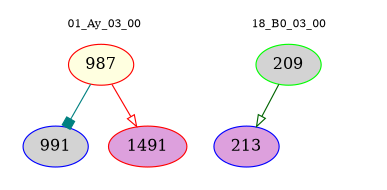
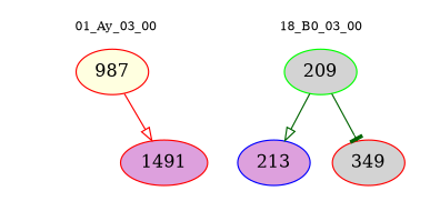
  digraph {
    node [color=red fillcolor=lightgrey style=filled]
    edge [arrowhead=onormal color=darkgreen]
    n1 [fillcolor=lightyellow label=987]
-   n2 [color=blue label=991]
    n3 [fillcolor=plum label=1491]
    n4 [color=green label=209]
    n5 [color=blue fillcolor=plum label=213]
+   n6 [label=349]
    subgraph cluster_1 {
      color=white
      fontsize=10
      label="01_Ay_03_00"
      n1
-     n2
      n3
    }
    subgraph cluster_2 {
      color=white
      fontsize=10
      label="18_B0_03_00"
      n4
      n5
+     n6
    }
-   n1 -> n2 [arrowhead=box color=teal]
    n1 -> n3 [color=red]
    n4 -> n5
+   n4 -> n6 [arrowhead=tee]
  }
